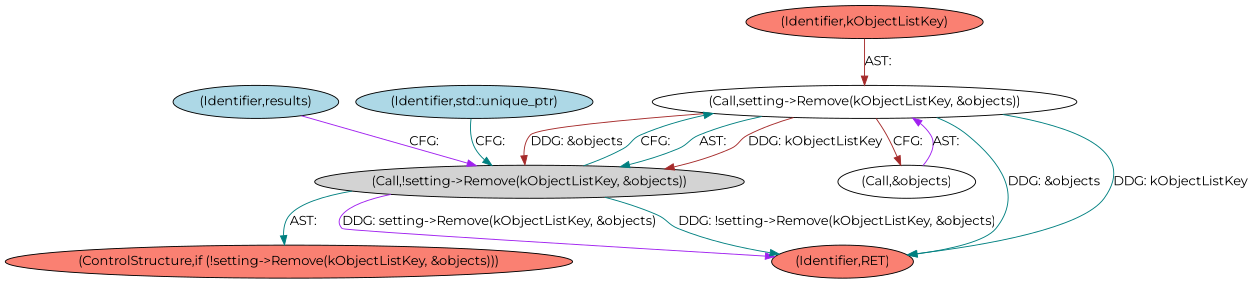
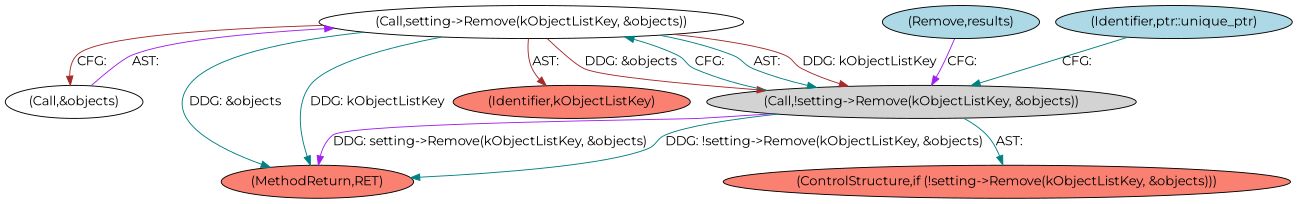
  digraph {
    fontname=Montserrat
    node [fillcolor=salmon fontname=Montserrat style=filled]
    edge [color=teal fontname=Montserrat]
    n1 [fillcolor=white label="(Call,setting->Remove(kObjectListKey, &objects))"]
    n2 [fillcolor=lightgrey label="(Call,!setting->Remove(kObjectListKey, &objects))"]
    n3 [fillcolor=white label="(Call,&objects)"]
-   n4 [label="(Identifier,RET)"]
+   n4 [label="(MethodReturn,RET)"]
    n5 [label="(ControlStructure,if (!setting->Remove(kObjectListKey, &objects)))"]
    n6 [label="(Identifier,kObjectListKey)"]
-   n7 [fillcolor=lightblue label="(Identifier,results)"]
-   n8 [fillcolor=lightblue label="(Identifier,std::unique_ptr)"]
+   n7 [fillcolor=lightblue label="(Remove,results)"]
+   n8 [fillcolor=lightblue label="(Identifier,ptr::unique_ptr)"]
    n1 -> n2 [label="AST: "]
    n1 -> n2 [color=brown label="DDG: kObjectListKey"]
    n1 -> n2 [color=brown label="DDG: &objects"]
    n1 -> n3 [color=brown label="CFG: "]
    n1 -> n4 [label="DDG: &objects"]
    n1 -> n4 [label="DDG: kObjectListKey"]
    n2 -> n1 [label="CFG: "]
    n2 -> n4 [color=purple label="DDG: setting->Remove(kObjectListKey, &objects)"]
    n2 -> n4 [label="DDG: !setting->Remove(kObjectListKey, &objects)"]
    n2 -> n5 [label="AST: "]
    n3 -> n1 [color=purple label="AST: "]
-   n6 -> n1 [color=brown label="AST: "]
+   n1 -> n6 [color=brown label="AST: "]
    n7 -> n2 [color=purple label="CFG: "]
    n8 -> n2 [label="CFG: "]
  }
